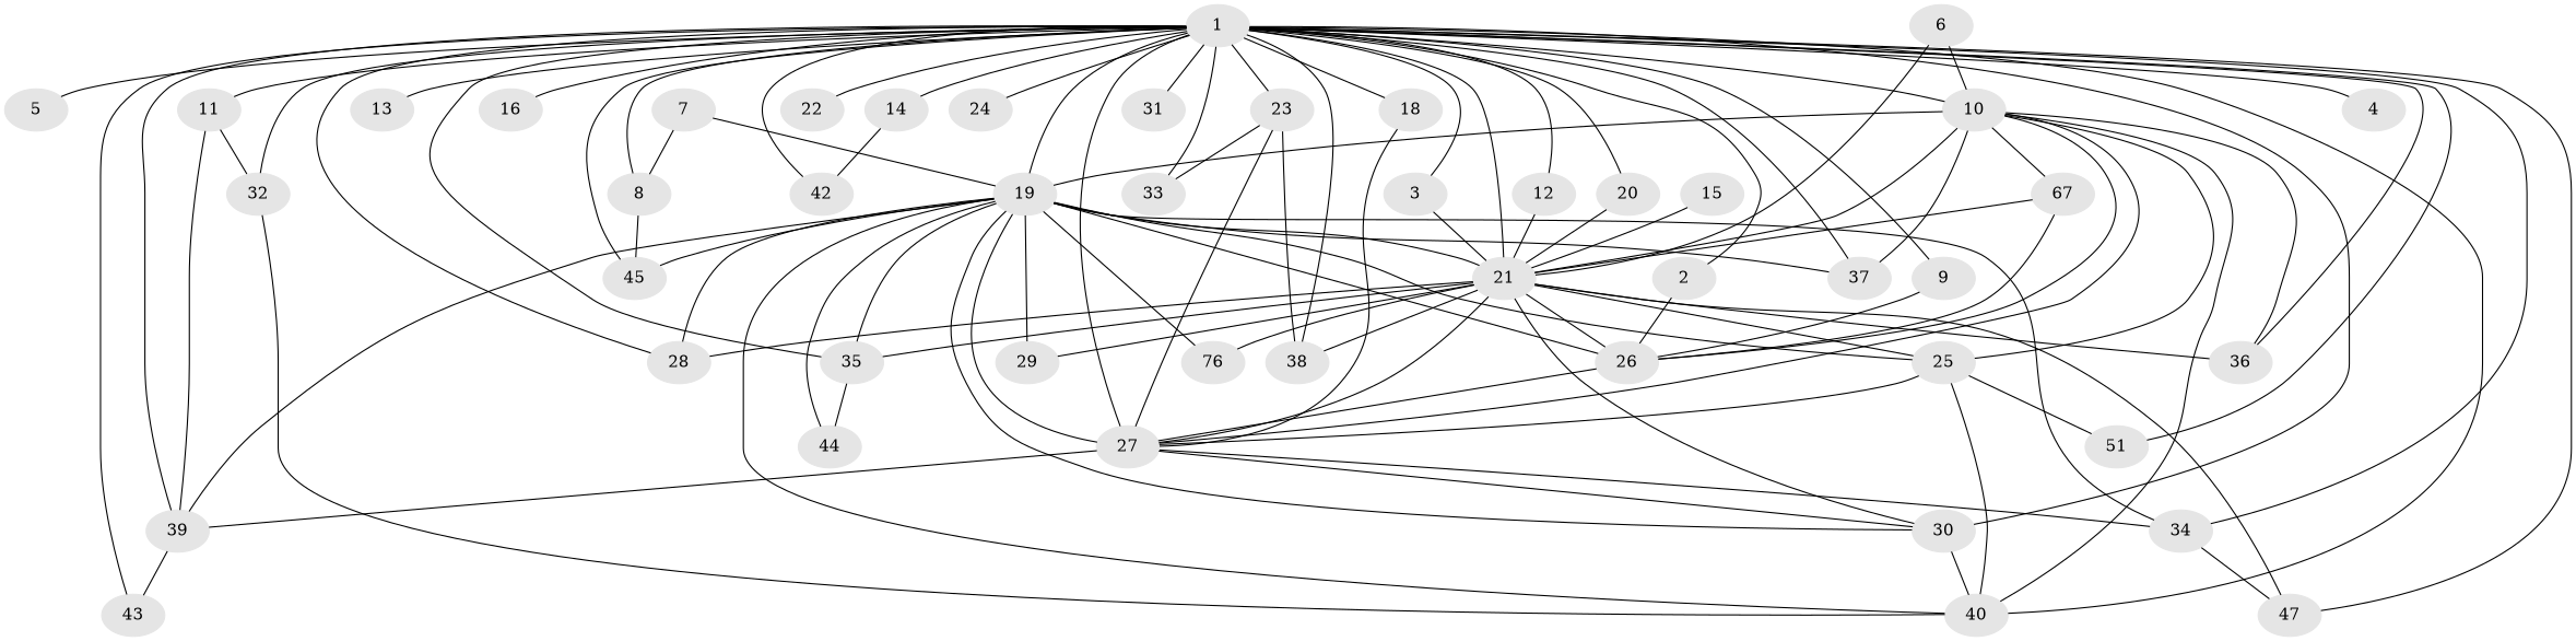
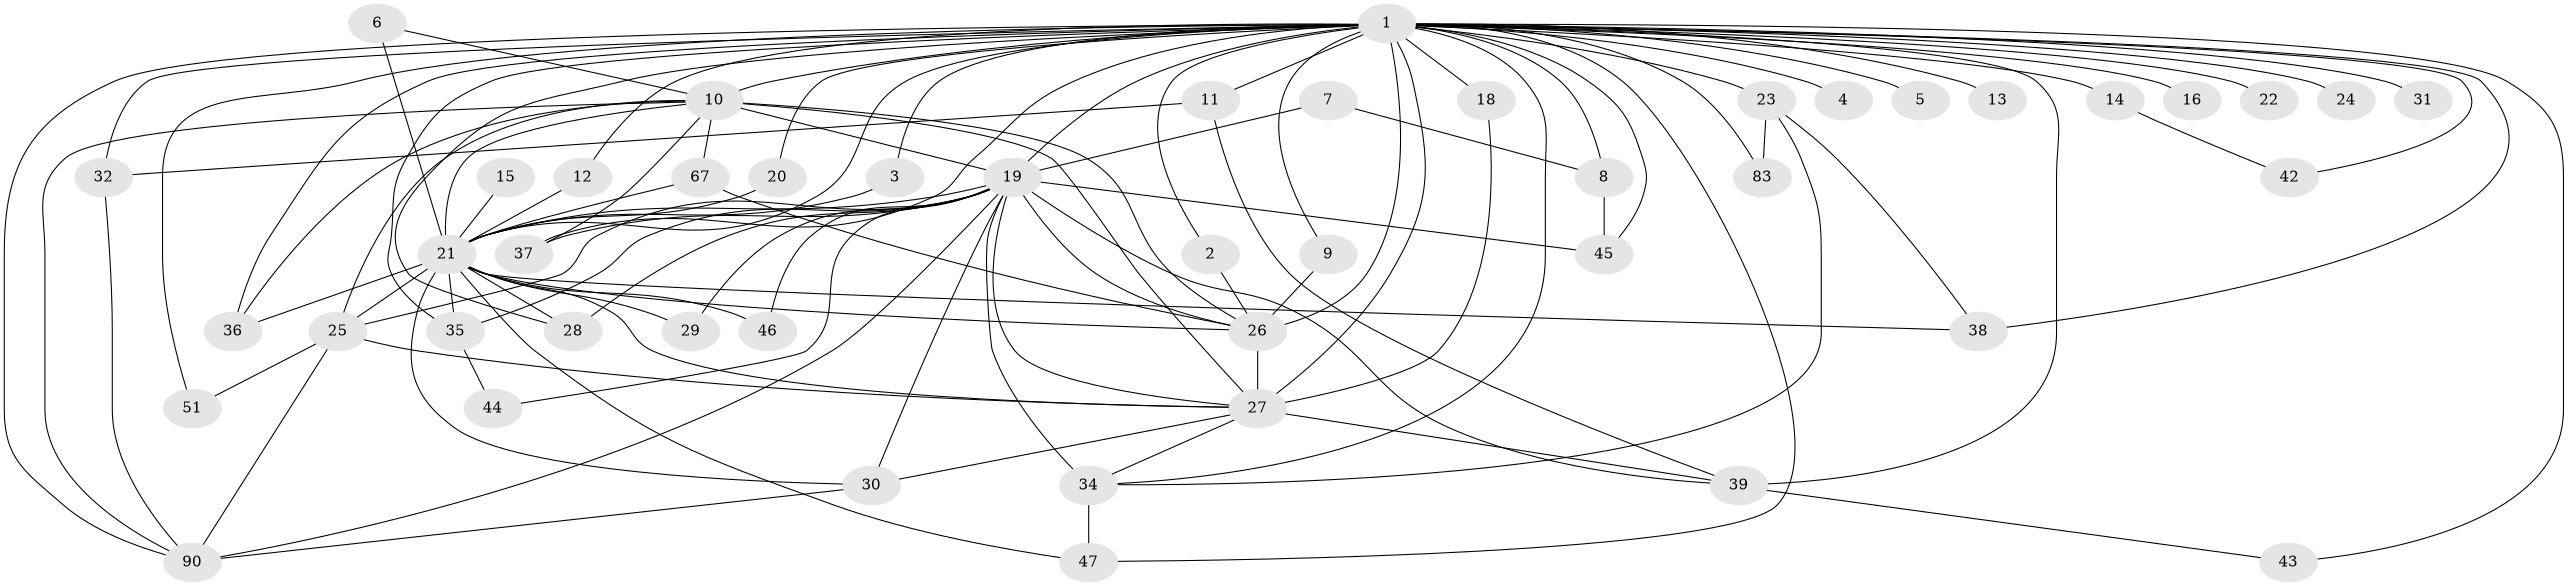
  graph {
    node [color=gray90 style=filled]
    edge [weight=1.0]
    1
    2
    3
    4
    5
    8
    9
    10
    11
    12
    13
    14
    16
    18
    19
    20
    21
    22
    23
    24
    26
    27
    28
    31
    32
-   33
+   33 [label=83]
    34
    35
    36
    37
    38
    39
-   40
+   40 [label=90]
    n34 [label=51]
    42
    43
    45
    47
    7
    n40 [label=67]
    25
    29
    30
    44
-   46 [label=76]
+   46
    6
    15
    1 -- 2
    1 -- 3
    1 -- 4
    1 -- 5 [weight=2.0]
    1 -- 8
    1 -- 9
    1 -- 10 [weight=5.0]
    1 -- 11
    1 -- 12
    1 -- 13 [weight=2.0]
    1 -- 14 [weight=3.0]
    1 -- 16 [weight=2.0]
    1 -- 18 [weight=2.0]
    1 -- 19 [weight=8.0]
    1 -- 20 [weight=2.0]
    1 -- 21 [weight=5.0]
    1 -- 22
    1 -- 23 [weight=3.0]
    1 -- 24 [weight=2.0]
-   1 -- 30 [weight=5.0]
+   1 -- 26 [weight=5.0]
    1 -- 27 [weight=5.0]
    1 -- 28
    1 -- 31
    1 -- 32
    1 -- 33
    1 -- 34
    1 -- 35
    1 -- 36 [weight=2.0]
    1 -- 37
    1 -- 38 [weight=2.0]
    1 -- 39 [weight=2.0]
    1 -- 40
    1 -- n34
    1 -- 42
    1 -- 43
    1 -- 45
    1 -- 47
    2 -- 26
    3 -- 21
    8 -- 45
    9 -- 26
    10 -- 19 [weight=2.0]
    10 -- 21 [weight=2.0]
    10 -- 26
    10 -- 27
    10 -- 36
    10 -- 37
    10 -- 40
    10 -- n40 [weight=2.0]
    10 -- 25
    11 -- 32
    11 -- 39
    12 -- 21
    14 -- 42
    18 -- 27
    19 -- 21 [weight=3.0]
    19 -- 26 [weight=2.0]
    19 -- 27 [weight=2.0]
    19 -- 28
    19 -- 34 [weight=3.0]
    19 -- 35
    19 -- 37
    19 -- 39
    19 -- 40
    19 -- 45
    19 -- 25
    19 -- 29
    19 -- 30
    19 -- 44
    19 -- 46
    20 -- 21 [weight=2.0]
    21 -- 26
    21 -- 27
    21 -- 28
    21 -- 35 [weight=2.0]
    21 -- 36
    21 -- 38
    21 -- 47
    21 -- 25
    21 -- 29
    21 -- 30
    21 -- 46
    23 -- 33
-   23 -- 27
+   23 -- 34
    23 -- 38
    26 -- 27
    27 -- 34
    27 -- 39
    27 -- 30
    32 -- 40
    34 -- 47
    35 -- 44
    39 -- 43
    7 -- 8
    7 -- 19
    n40 -- 21
    n40 -- 26
    25 -- 27
    25 -- 40
    25 -- n34
    30 -- 40
    6 -- 10
    6 -- 21
    15 -- 21
  }
